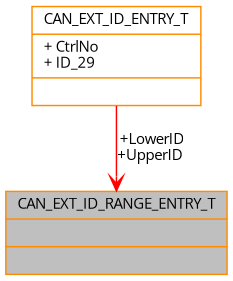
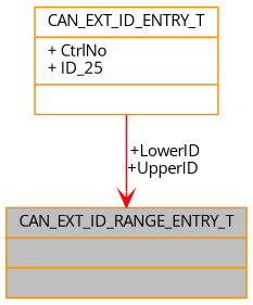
  digraph {
    fontname="Open Sans"
    node [color=darkorange fontname="Open Sans" fontsize=10 shape=record style=filled]
    n1 [fillcolor=grey75 fontcolor=black height=0.2 label="{CAN_EXT_ID_RANGE_ENTRY_T\n||}" width=0.4]
-   n2 [fillcolor=white height=0.2 label="{CAN_EXT_ID_ENTRY_T\n|+ CtrlNo\l+ ID_29\l|}" width=0.4]
+   n2 [fillcolor=white height=0.2 label="{CAN_EXT_ID_ENTRY_T\n|+ CtrlNo\l+ ID_25\l|}" width=0.4]
    n2 -> n1 [arrowhead=vee color=red fontname="Open Sans" fontsize=10 label=" +LowerID\n+UpperID" labelfontname=FreeSans labelfontsize=10 style=solid]
  }
